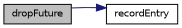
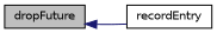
  digraph {
    rankdir=LR
    node [color=black fontname=Helvetica fontsize=10 shape=record style=filled]
    n1 [fillcolor=grey75 fontcolor=black height=0.2 label=dropFuture width=0.4]
    n2 [fillcolor=white height=0.2 label=recordEntry width=0.4]
-   n2 -> n1 [color=midnightblue dir=back fontname=Helvetica fontsize=10 labelfontname=Helvetica labelfontsize=10 style=solid]
+   n1 -> n2 [color=midnightblue dir=back fontname=Helvetica fontsize=10 labelfontname=Helvetica labelfontsize=10 style=solid]
  }
